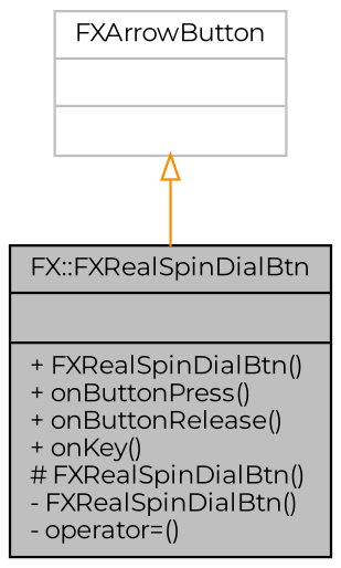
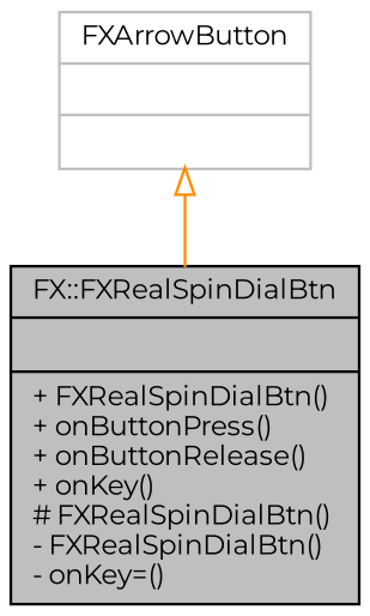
  digraph {
    fontname=Montserrat
    node [fontname=Montserrat fontsize=10 shape=record style=filled]
-   n1 [color=black fillcolor=grey75 fontcolor=black height=0.2 label="{FX::FXRealSpinDialBtn\n||+ FXRealSpinDialBtn()\l+ onButtonPress()\l+ onButtonRelease()\l+ onKey()\l# FXRealSpinDialBtn()\l- FXRealSpinDialBtn()\l- operator=()\l}" width=0.4]
+   n1 [color=black fillcolor=grey75 fontcolor=black height=0.2 label="{FX::FXRealSpinDialBtn\n||+ FXRealSpinDialBtn()\l+ onButtonPress()\l+ onButtonRelease()\l+ onKey()\l# FXRealSpinDialBtn()\l- FXRealSpinDialBtn()\l- onKey=()\l}" width=0.4]
    n2 [color=grey75 fillcolor=white height=0.2 label="{FXArrowButton\n||}" width=0.4]
    n2 -> n1 [arrowtail=onormal color=darkorange dir=back fontname=Montserrat fontsize=10 labelfontname=Helvetica labelfontsize=10 style=solid]
  }
